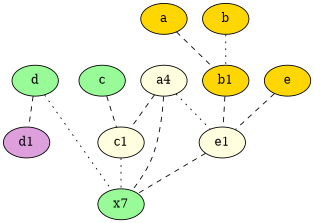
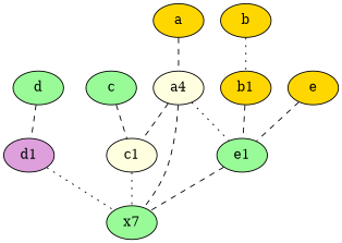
  graph {
    node [fillcolor=palegreen style=filled]
    edge [style=dashed]
-   e1 [fillcolor=lightyellow]
+   e1
    n2 [label=x7]
    d1 [fillcolor=plum]
    d
    b [fillcolor=gold]
    b1 [fillcolor=gold]
    e [fillcolor=gold]
    c1 [fillcolor=lightyellow]
    c
    n10 [fillcolor=lightyellow label=a4]
    a [fillcolor=gold]
    e1 -- n2
-   d -- n2 [style=dotted]
+   d1 -- n2 [style=dotted]
    d -- d1
    b -- b1 [style=dotted]
    b1 -- e1
    e -- e1
    c1 -- n2 [style=dotted]
    c -- c1
    n10 -- e1 [style=dotted]
    n10 -- n2
    n10 -- c1
-   a -- b1
+   a -- n10
  }
